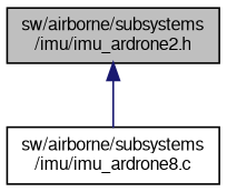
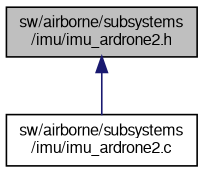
  digraph {
    node [color=black fontname=FreeSans fontsize=10 shape=record style=filled]
    n1 [fillcolor=grey75 fontcolor=black height=0.2 label="sw/airborne/subsystems\l/imu/imu_ardrone2.h" width=0.4]
-   n2 [fillcolor=white height=0.2 label="sw/airborne/subsystems\l/imu/imu_ardrone8.c" width=0.4]
+   n2 [fillcolor=white height=0.2 label="sw/airborne/subsystems\l/imu/imu_ardrone2.c" width=0.4]
    n1 -> n2 [color=midnightblue dir=back fontname=FreeSans fontsize=10 labelfontname=FreeSans labelfontsize=10 style=solid]
  }
